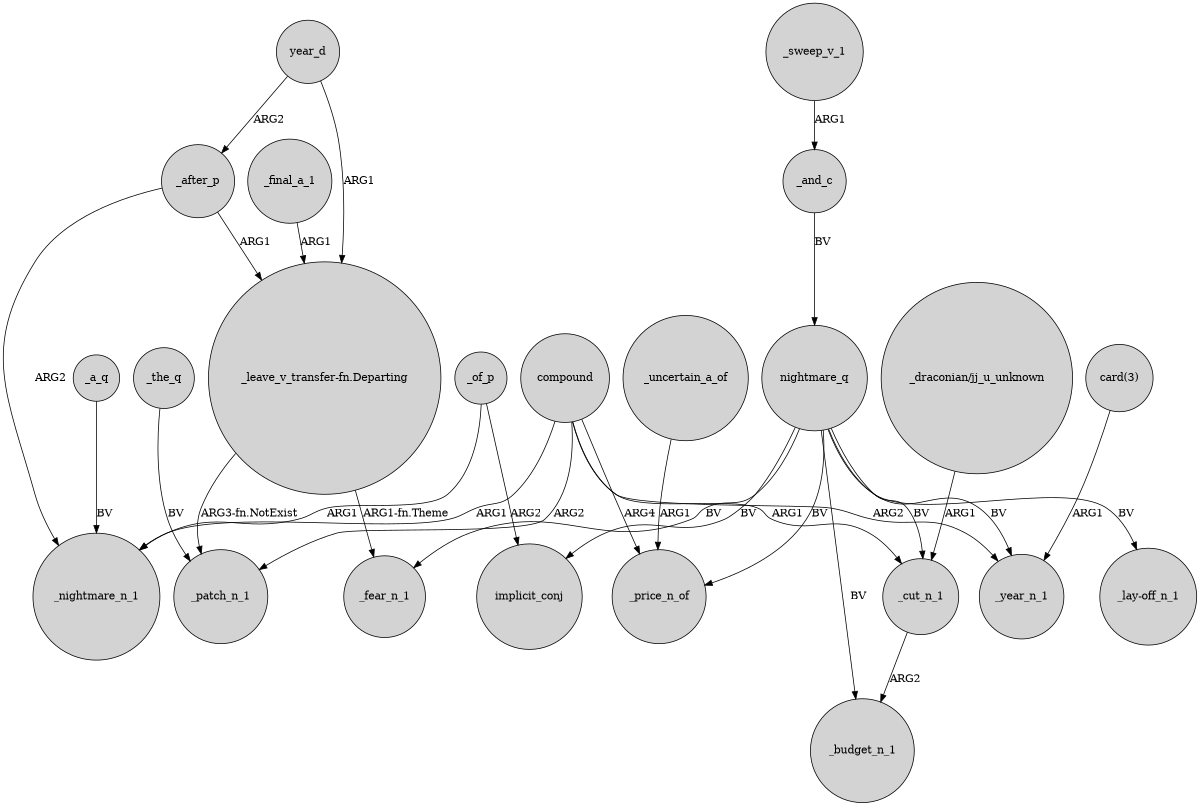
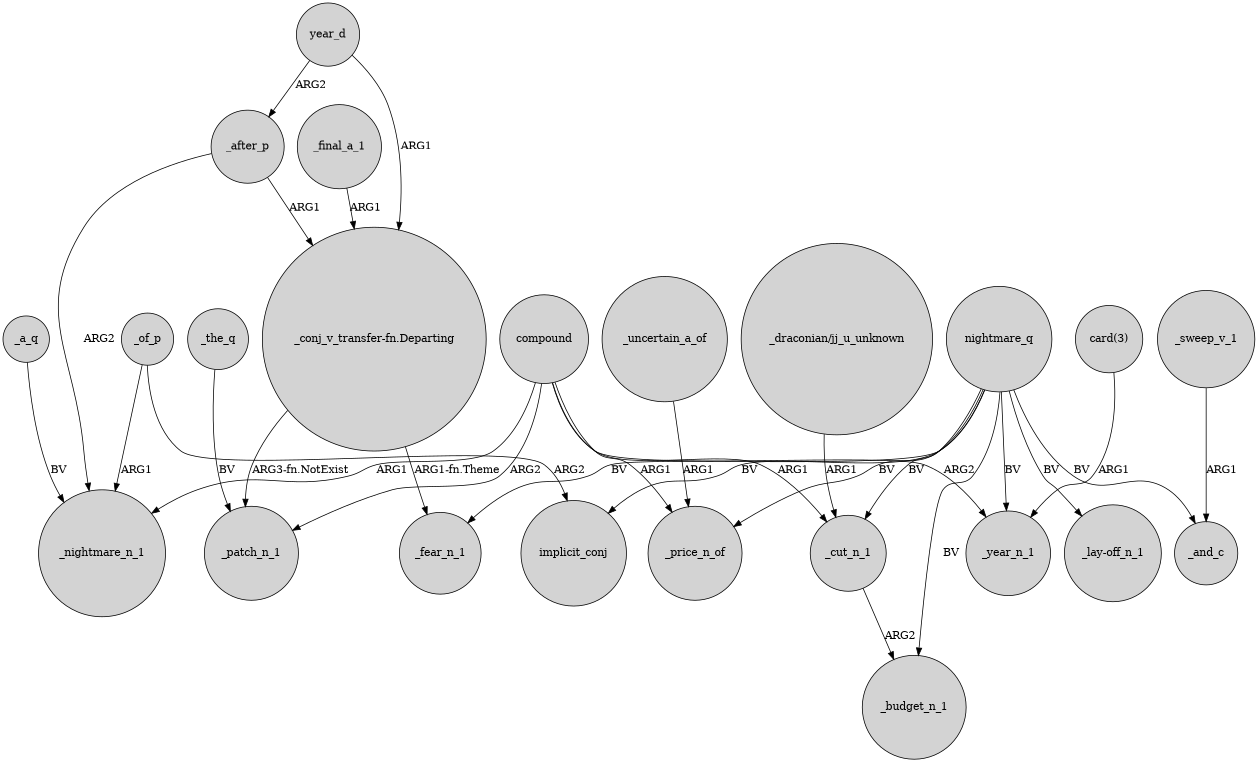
  digraph {
    node [shape=circle style=filled]
    _a_q
    _nightmare_n_1
    _after_p
-   "_leave_v_transfer-fn.Departing"
+   "_leave_v_transfer-fn.Departing" [label="_conj_v_transfer-fn.Departing"]
    _fear_n_1
    _patch_n_1
    n7 [label=nightmare_q]
    _price_n_of
    "_lay-off_n_1"
    implicit_conj
    _budget_n_1
    _cut_n_1
    _year_n_1
    _and_c
    n15 [label=year_d]
    compound
    _the_q
    _of_p
    "card(3)"
    _sweep_v_1
    _final_a_1
    _uncertain_a_of
    "_draconian/jj_u_unknown"
    _a_q -> _nightmare_n_1 [label=BV]
    _after_p -> _nightmare_n_1 [label=ARG2]
    _after_p -> "_leave_v_transfer-fn.Departing" [label=ARG1]
    "_leave_v_transfer-fn.Departing" -> _fear_n_1 [label="ARG1-fn.Theme"]
    "_leave_v_transfer-fn.Departing" -> _patch_n_1 [label="ARG3-fn.NotExist"]
    n7 -> _fear_n_1 [label=BV]
    n7 -> _price_n_of [label=BV]
    n7 -> "_lay-off_n_1" [label=BV]
    n7 -> implicit_conj [label=BV]
    n7 -> _budget_n_1 [label=BV]
    n7 -> _cut_n_1 [label=BV]
    n7 -> _year_n_1 [label=BV]
-   _and_c -> n7 [label=BV]
+   n7 -> _and_c [label=BV]
    _cut_n_1 -> _budget_n_1 [label=ARG2]
    n15 -> _after_p [label=ARG2]
    n15 -> "_leave_v_transfer-fn.Departing" [label=ARG1]
    compound -> _nightmare_n_1 [label=ARG1]
    compound -> _patch_n_1 [label=ARG2]
-   compound -> _price_n_of [label=ARG4]
+   compound -> _price_n_of [label=ARG1]
    compound -> _cut_n_1 [label=ARG1]
    compound -> _year_n_1 [label=ARG2]
    _the_q -> _patch_n_1 [label=BV]
    _of_p -> _nightmare_n_1 [label=ARG1]
    _of_p -> implicit_conj [label=ARG2]
    "card(3)" -> _year_n_1 [label=ARG1]
    _sweep_v_1 -> _and_c [label=ARG1]
    _final_a_1 -> "_leave_v_transfer-fn.Departing" [label=ARG1]
    _uncertain_a_of -> _price_n_of [label=ARG1]
    "_draconian/jj_u_unknown" -> _cut_n_1 [label=ARG1]
  }
